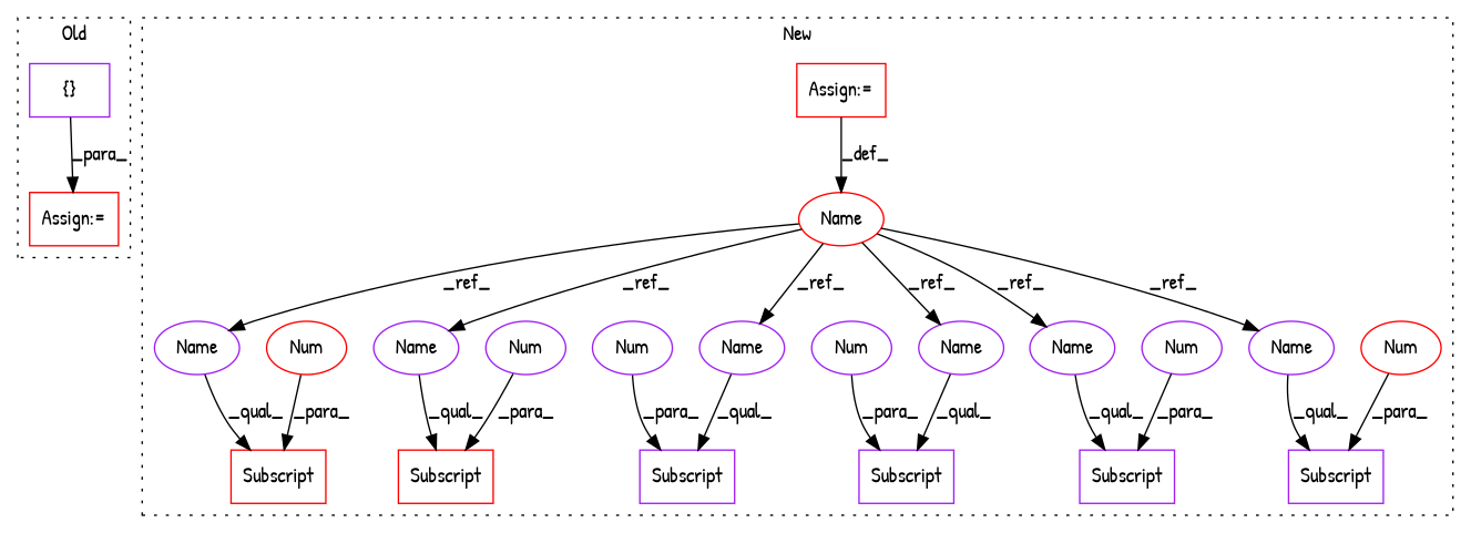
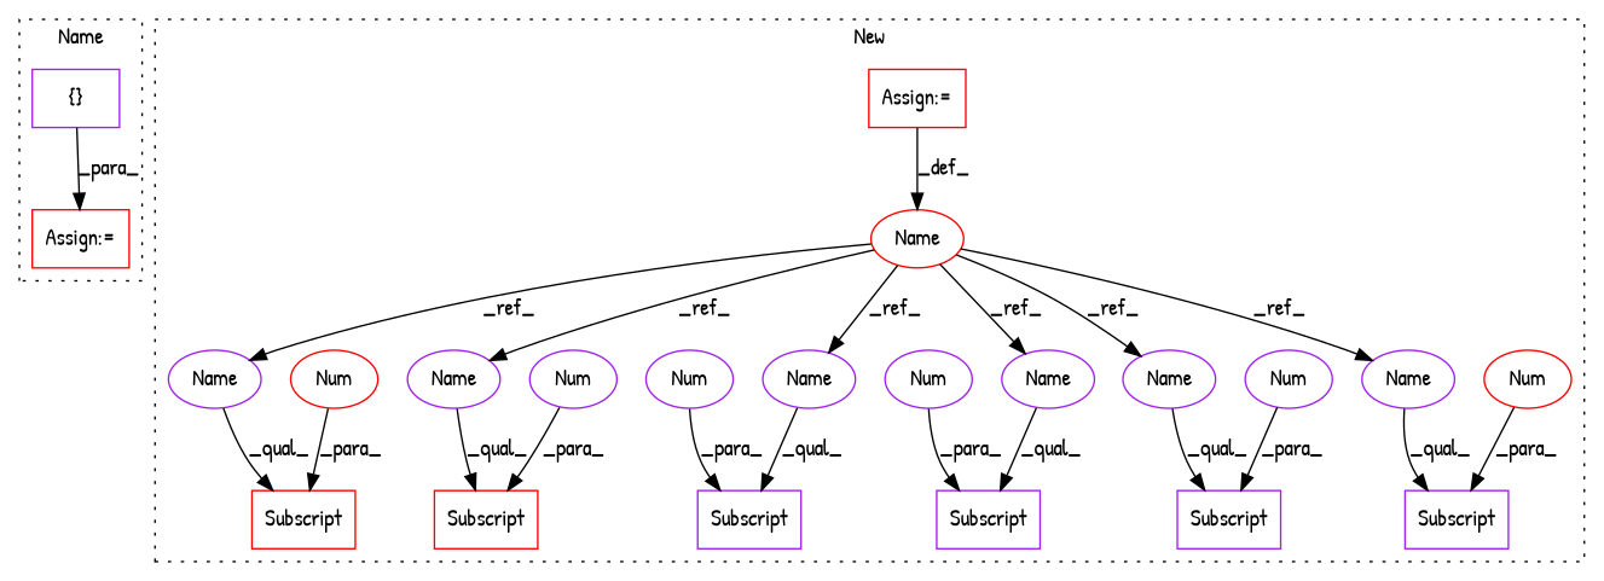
  digraph {
    fontname="Patrick Hand"
    node [a=87 l=18 shape=ellipse color=purple fontname="Patrick Hand"]
    edge [fontname="Patrick Hand"]
    n1 [a=95 l="14,10" label="{}" s="1205,1307" shape=box]
    n2 [a=68 l=3 label="Assign:=" s=1518 shape=box color=red]
    n3 [a=63 l="21,0" label=Subscript s="1727,0" shape=box]
    n4 [a=76 l=1 label=Num s=1746]
    n5 [label=Name s=579 color=red]
    n6 [a=63 l="21,0" label=Subscript s="1704,0" shape=box]
    n7 [a=76 l=1 label=Num s=1723 color=red]
    n8 [a=68 l=3 label="Assign:=" s=597 shape=box color=red]
    n9 [a=63 l="21,0" label=Subscript s="1583,0" shape=box]
    n10 [a=76 l=1 label=Num s=1602]
    n11 [a=63 l="21,0" label=Subscript s="1395,0" shape=box color=red]
    n12 [a=76 l=1 label=Num s=1414]
    n13 [a=63 l="21,0" label=Subscript s="1545,0" shape=box color=red]
    n14 [a=76 l=1 label=Num s=1564 color=red]
    n15 [a=63 l="21,0" label=Subscript s="1945,0" shape=box]
    n16 [a=76 l=1 label=Num s=1964]
    n17 [label=Name s=1545]
    n18 [label=Name s=1727]
    n19 [label=Name s=1395]
    n20 [label=Name s=1704]
    n21 [label=Name s=1583]
    n22 [label=Name s=1945]
    subgraph cluster_1 {
-     label=Old
+     label=Name
      style=dotted
      n1
      n2
    }
    subgraph cluster_2 {
      label=New
      style=dotted
      n3
      n4
      n5
      n6
      n7
      n8
      n9
      n10
      n11
      n12
      n13
      n14
      n15
      n16
      n17
      n18
      n19
      n20
      n21
      n22
    }
    n1 -> n2 [label=_para_]
    n4 -> n3 [label=_para_]
    n5 -> n17 [label=_ref_]
    n5 -> n18 [label=_ref_]
    n5 -> n19 [label=_ref_]
    n5 -> n20 [label=_ref_]
    n5 -> n21 [label=_ref_]
    n5 -> n22 [label=_ref_]
    n7 -> n6 [label=_para_]
    n8 -> n5 [label=_def_]
    n10 -> n9 [label=_para_]
    n12 -> n11 [label=_para_]
    n14 -> n13 [label=_para_]
    n16 -> n15 [label=_para_]
    n17 -> n13 [label=_qual_]
    n18 -> n3 [label=_qual_]
    n19 -> n11 [label=_qual_]
    n20 -> n6 [label=_qual_]
    n21 -> n9 [label=_qual_]
    n22 -> n15 [label=_qual_]
  }
